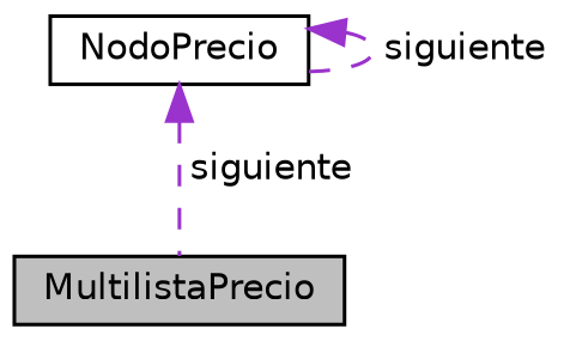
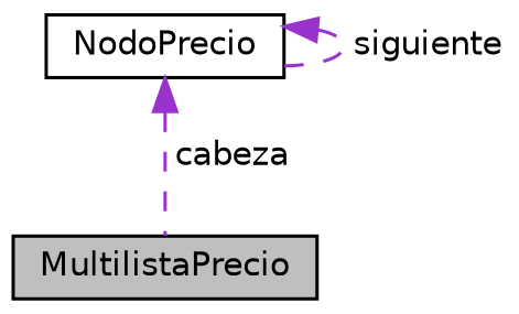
  digraph {
    node [color=black fontname=Helvetica fontsize=10 shape=record style=filled]
    edge [color=darkorchid3 dir=back fontname=Helvetica fontsize=10 labelfontname=Helvetica labelfontsize=10 style=dashed]
    n1 [fillcolor=grey75 fontcolor=black height=0.2 label=MultilistaPrecio width=0.4]
    n2 [fillcolor=white height=0.2 label=NodoPrecio width=0.4]
-   n2 -> n1 [label=" siguiente"]
+   n2 -> n1 [label=" cabeza"]
    n2 -> n2 [label=" siguiente"]
  }
